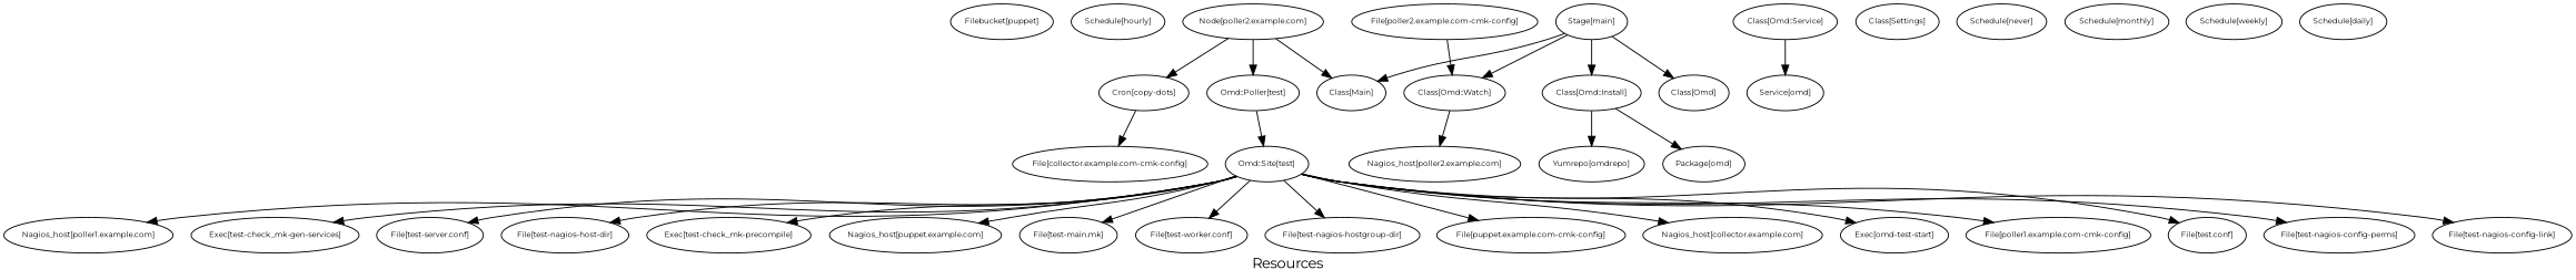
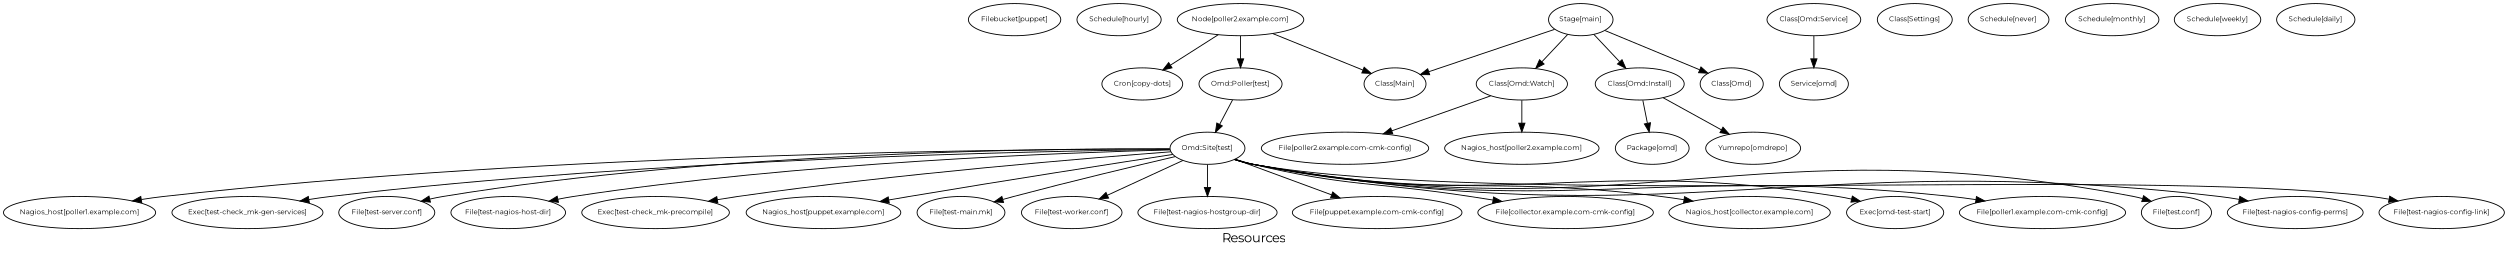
  digraph {
    fontname=Montserrat
    label=Resources
    node [fontname=Montserrat fontsize=8]
    edge [fontname=Montserrat fontsize=8]
    n1 [label="Filebucket[puppet]"]
    n2 [label="Schedule[hourly]"]
    n3 [label="Node[poller2.example.com]"]
    n4 [label="Cron[copy-dots]"]
    n5 [label="Omd::Poller[test]"]
    n6 [label="Class[Main]"]
    n7 [label="Omd::Site[test]"]
    n8 [label="Class[Omd::Service]"]
    n9 [label="Service[omd]"]
    n10 [label="Nagios_host[poller1.example.com]"]
    n11 [label="Exec[test-check_mk-gen-services]"]
    n12 [label="File[test-server.conf]"]
    n13 [label="File[test-nagios-host-dir]"]
    n14 [label="Exec[test-check_mk-precompile]"]
    n15 [label="Nagios_host[puppet.example.com]"]
    n16 [label="File[test-main.mk]"]
    n17 [label="File[test-worker.conf]"]
    n18 [label="File[test-nagios-hostgroup-dir]"]
    n19 [label="Class[Omd::Watch]"]
    n20 [label="File[poller2.example.com-cmk-config]"]
    n21 [label="Nagios_host[poller2.example.com]"]
    n22 [label="File[puppet.example.com-cmk-config]"]
    n23 [label="Package[omd]"]
    n24 [label="File[collector.example.com-cmk-config]"]
    n25 [label="Yumrepo[omdrepo]"]
    n26 [label="Nagios_host[collector.example.com]"]
    n27 [label="Exec[omd-test-start]"]
    n28 [label="File[poller1.example.com-cmk-config]"]
    n29 [label="File[test.conf]"]
    n30 [label="File[test-nagios-config-perms]"]
    n31 [label="File[test-nagios-config-link]"]
    n32 [label="Class[Settings]"]
    n33 [label="Schedule[never]"]
    n34 [label="Class[Omd::Install]"]
    n35 [label="Class[Omd]"]
    n36 [label="Stage[main]"]
    n37 [label="Schedule[monthly]"]
    n38 [label="Schedule[weekly]"]
    n39 [label="Schedule[daily]"]
    n3 -> n4
    n3 -> n5
    n3 -> n6
    n5 -> n7
    n7 -> n10
    n7 -> n11
    n7 -> n12
    n7 -> n13
    n7 -> n14
    n7 -> n15
    n7 -> n16
    n7 -> n17
    n7 -> n18
    n7 -> n22
-   n4 -> n24
+   n7 -> n24
    n7 -> n26
    n7 -> n27
    n7 -> n28
    n7 -> n29
    n7 -> n30
    n7 -> n31
    n8 -> n9
-   n20 -> n19
+   n19 -> n20
    n19 -> n21
    n34 -> n23
    n34 -> n25
    n36 -> n6
    n36 -> n19
    n36 -> n34
    n36 -> n35
  }
